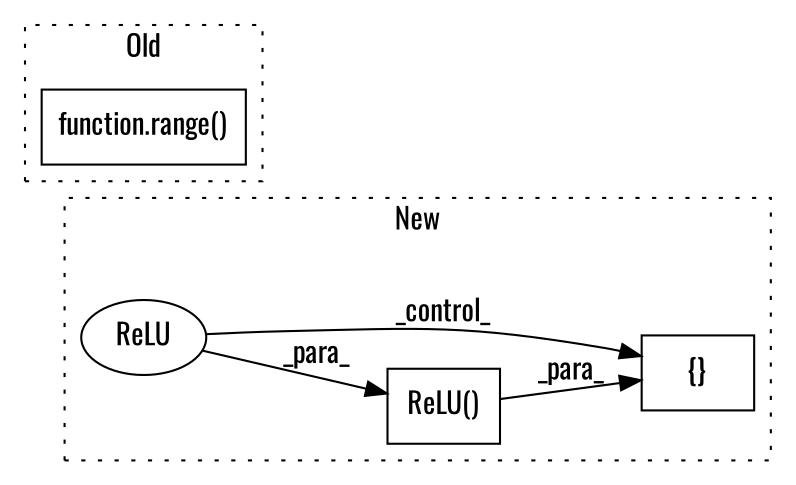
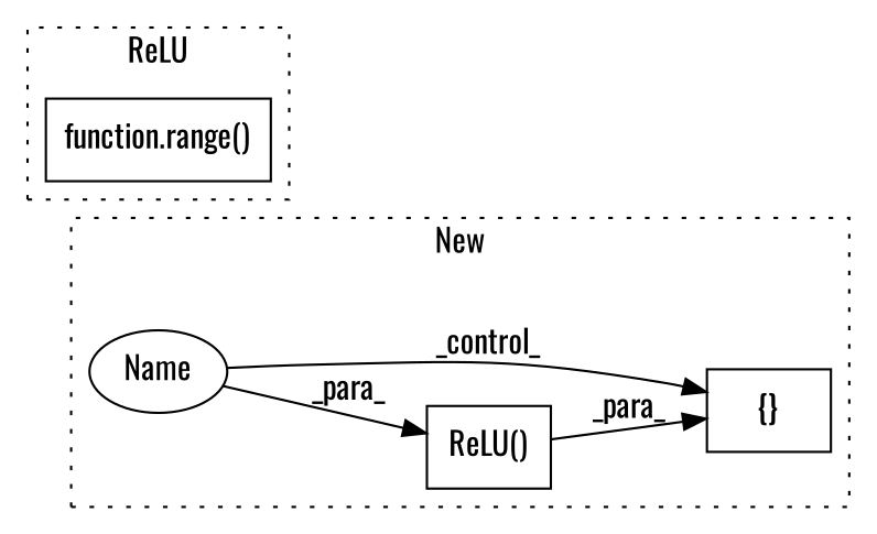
  digraph {
    fontname=Oswald
    rankdir=LR
    node [a=75 fontname=Oswald shape=box]
    edge [fontname=Oswald]
    n1 [l=9 label="ReLU()" s=4340]
    n2 [a=59 l="1,0" label="{}" s="4304,4349"]
-   n3 [a=87 l=1 label=ReLU s=4251 shape=ellipse]
+   n3 [a=87 l=1 label=Name s=4251 shape=ellipse]
    n4 [l="6,1" label="function.range()" s="4222,4238"]
    subgraph cluster_1 {
      label=New
      style=dotted
      n1
      n2
      n3
    }
    subgraph cluster_2 {
-     label=Old
+     label=ReLU
      style=dotted
      n4
    }
    n1 -> n2 [label=_para_]
    n3 -> n1 [label=_para_]
    n3 -> n2 [label=_control_]
  }
